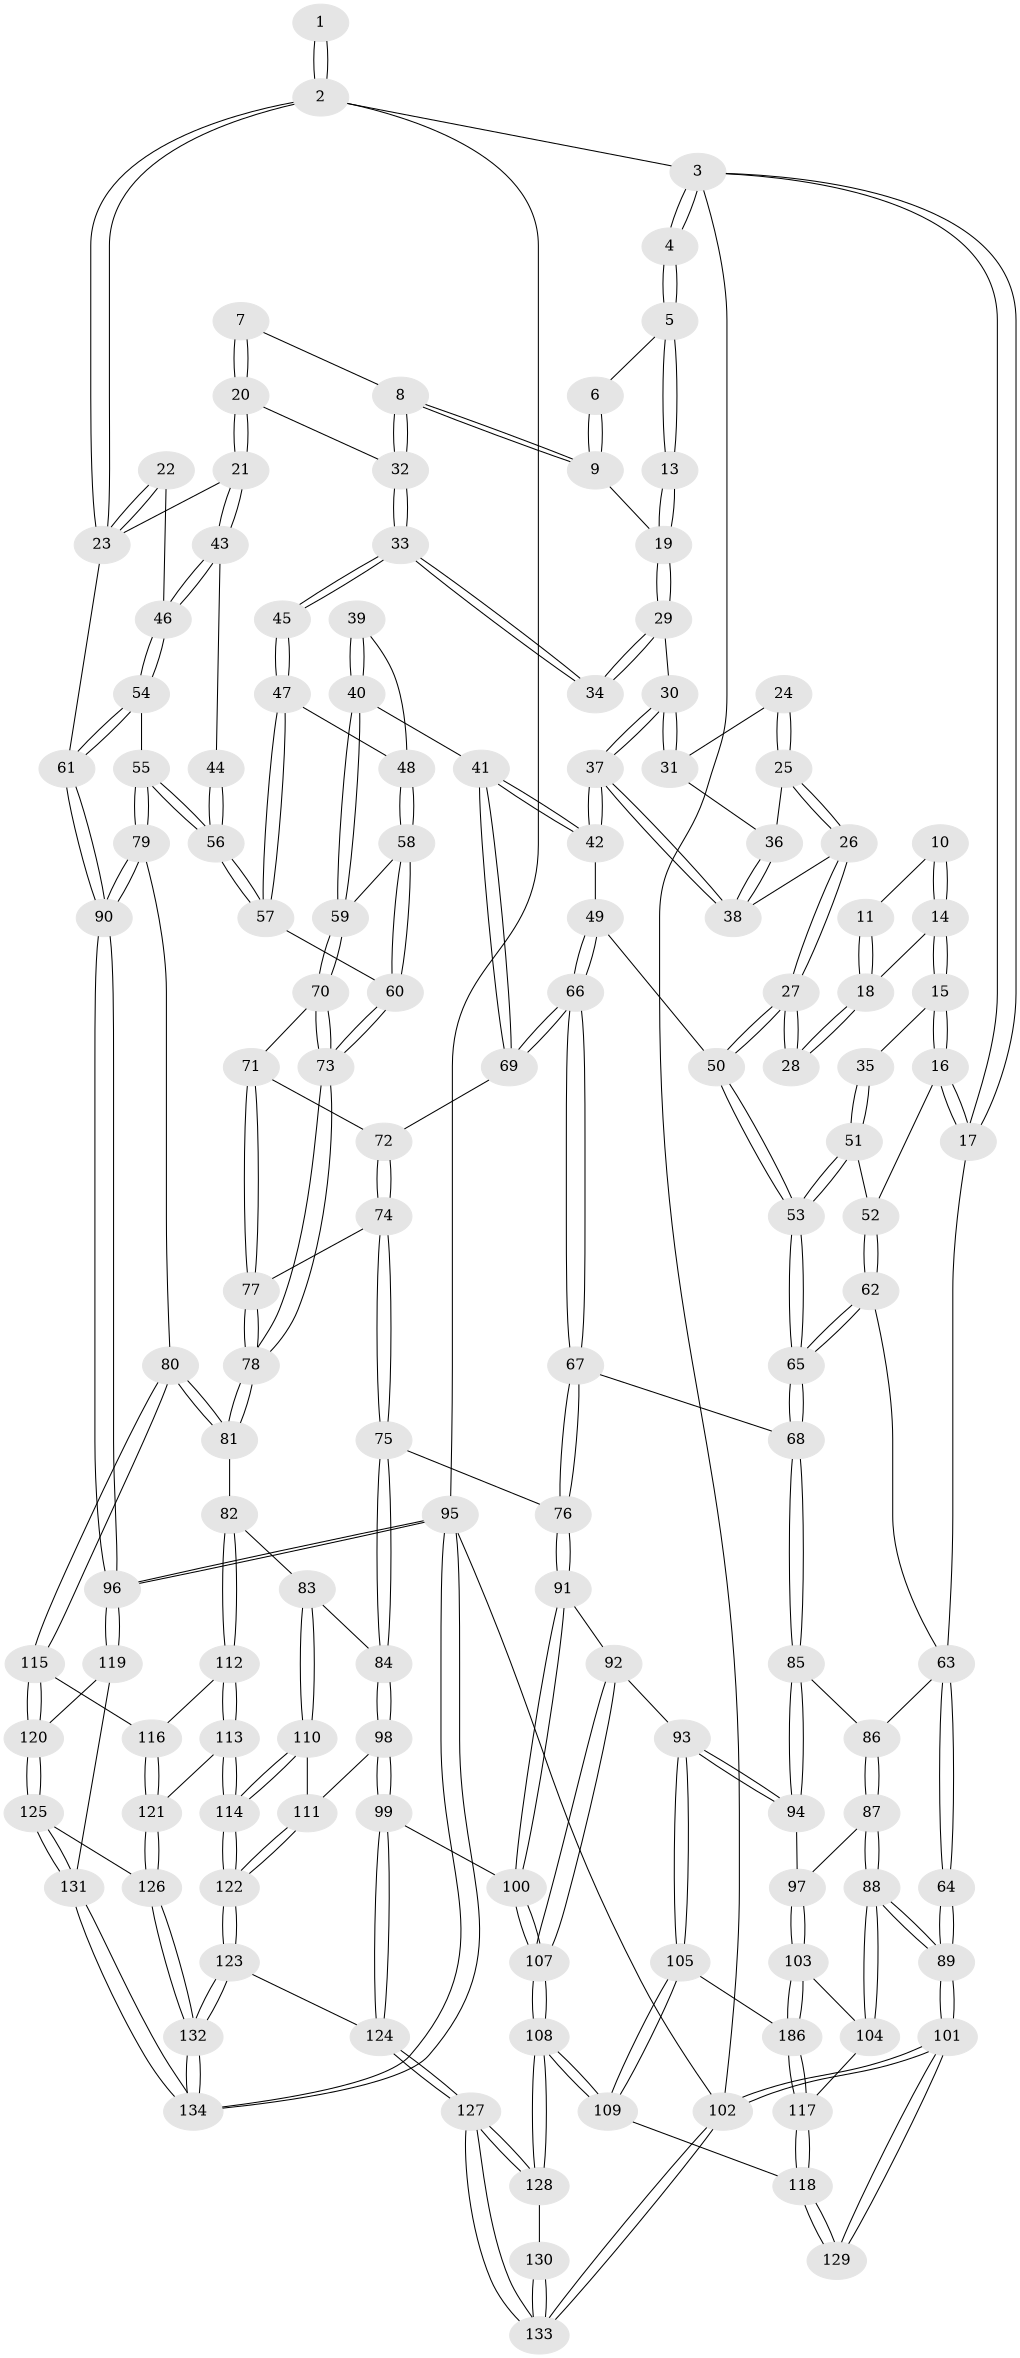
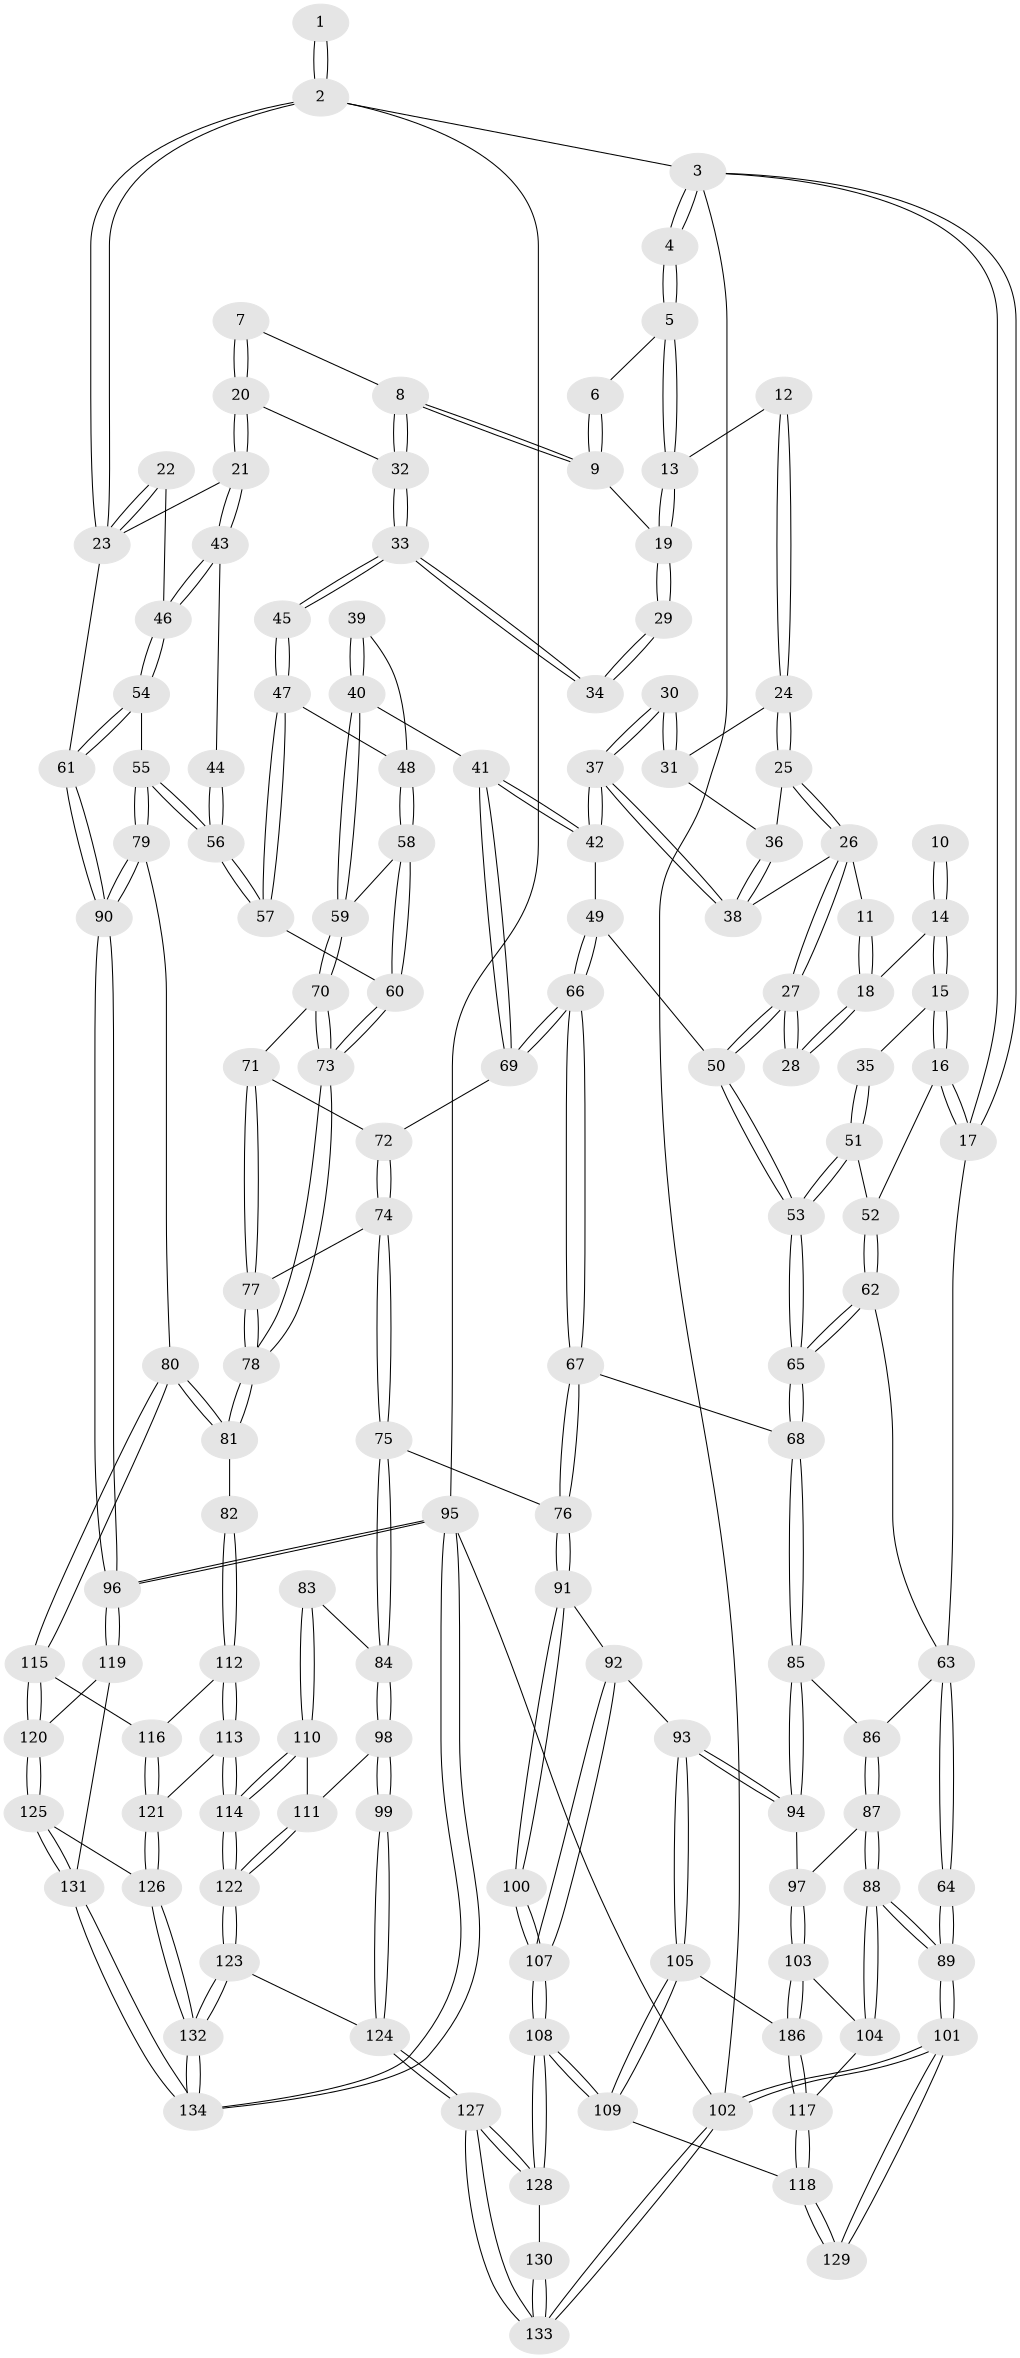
  graph {
    node [color=gray90 style=filled]
    1
    2
    3
    23
    95
    7
    8
    20
    4
    17
    102
    61
    96
    134
    5
    63
    133
    6
    13
    9
    19
    32
    21
    33
    29
    10
    11
    14
    18
    15
+   12
    24
    28
    25
    31
    16
    35
    52
    51
    62
    64
    89
    30
    34
    43
    22
    46
    44
    54
    90
    26
    36
    27
    38
    50
    53
    37
    42
    45
    47
    39
    40
    48
    49
    41
    59
    58
    69
    70
    72
    66
    56
    57
    55
    60
    67
    65
    68
    79
    80
    73
    71
    78
    86
    87
    101
    85
    76
    91
    94
    74
    77
    75
    81
    84
    98
    92
    100
    82
    115
    116
    120
    83
    112
    110
    113
    111
    114
    99
    97
    88
    104
    103
    117
    129
    119
    93
    107
    105
    108
    n121 [label=186]
    109
    131
    124
    122
    127
    118
    128
    130
    123
    121
    126
    125
    132
    1 -- 2
    1 -- 2
    2 -- 3
    2 -- 23
    2 -- 23
    2 -- 95
    3 -- 4
    3 -- 4
    3 -- 17
    3 -- 17
    3 -- 102
    23 -- 61
    95 -- 102
    95 -- 96
    95 -- 96
    95 -- 134
    95 -- 134
    7 -- 8
    7 -- 20
    7 -- 20
    8 -- 9
    8 -- 9
    8 -- 32
    8 -- 32
    20 -- 32
    20 -- 21
    20 -- 21
    4 -- 5
    4 -- 5
    17 -- 63
    102 -- 133
    102 -- 133
    61 -- 90
    61 -- 90
    96 -- 119
    96 -- 119
    5 -- 6
    5 -- 13
    5 -- 13
    63 -- 64
    63 -- 64
    63 -- 86
    6 -- 9
    6 -- 9
    13 -- 19
    13 -- 19
    9 -- 19
    19 -- 29
    19 -- 29
    32 -- 33
    32 -- 33
    21 -- 23
    21 -- 43
    21 -- 43
    33 -- 34
    33 -- 34
    33 -- 45
    33 -- 45
-   29 -- 30
    29 -- 34
    29 -- 34
-   10 -- 11
+   26 -- 11
    10 -- 14
    10 -- 14
    11 -- 18
    11 -- 18
    14 -- 18
    14 -- 15
    14 -- 15
    18 -- 28
    18 -- 28
    15 -- 16
    15 -- 16
    15 -- 35
+   12 -- 13
+   12 -- 24
+   12 -- 24
    24 -- 25
    24 -- 25
    24 -- 31
    25 -- 26
    25 -- 26
    25 -- 36
    31 -- 36
    16 -- 17
    16 -- 17
    16 -- 52
    35 -- 51
    35 -- 51
    52 -- 62
    52 -- 62
    51 -- 52
    51 -- 53
    51 -- 53
    62 -- 63
    62 -- 65
    62 -- 65
    64 -- 89
    64 -- 89
    89 -- 101
    89 -- 101
    30 -- 31
    30 -- 31
    30 -- 37
    30 -- 37
    43 -- 46
    43 -- 46
    43 -- 44
    22 -- 23
    22 -- 23
    22 -- 46
    46 -- 54
    46 -- 54
    44 -- 56
    44 -- 56
    54 -- 61
    54 -- 61
    54 -- 55
    90 -- 96
    90 -- 96
    26 -- 27
    26 -- 27
    26 -- 38
    36 -- 38
    36 -- 38
    27 -- 28
    27 -- 28
    27 -- 50
    27 -- 50
    50 -- 53
    50 -- 53
    53 -- 65
    53 -- 65
    37 -- 38
    37 -- 38
    37 -- 42
    37 -- 42
    42 -- 49
    45 -- 47
    45 -- 47
    47 -- 48
    47 -- 57
    47 -- 57
    39 -- 40
    39 -- 40
    39 -- 48
    40 -- 41
    40 -- 59
    40 -- 59
    48 -- 58
    48 -- 58
    49 -- 50
    49 -- 66
    49 -- 66
    41 -- 42
    41 -- 42
    41 -- 69
    41 -- 69
    59 -- 70
    59 -- 70
    58 -- 59
    58 -- 60
    58 -- 60
    69 -- 72
    70 -- 73
    70 -- 73
    70 -- 71
    72 -- 74
    72 -- 74
    66 -- 69
    66 -- 69
    66 -- 67
    66 -- 67
    56 -- 57
    56 -- 57
    57 -- 60
    55 -- 56
    55 -- 56
    55 -- 79
    55 -- 79
    60 -- 73
    60 -- 73
    67 -- 68
    67 -- 76
    67 -- 76
    65 -- 68
    65 -- 68
    68 -- 85
    68 -- 85
    79 -- 90
    79 -- 90
    79 -- 80
    80 -- 81
    80 -- 81
    80 -- 115
    80 -- 115
    73 -- 78
    73 -- 78
    71 -- 72
    71 -- 77
    71 -- 77
    78 -- 81
    78 -- 81
    86 -- 87
    86 -- 87
    87 -- 97
    87 -- 88
    87 -- 88
    101 -- 102
    101 -- 102
    101 -- 129
    101 -- 129
    85 -- 86
    85 -- 94
    85 -- 94
    76 -- 91
    76 -- 91
    91 -- 92
    91 -- 100
    91 -- 100
    94 -- 97
    74 -- 77
    74 -- 75
    74 -- 75
    77 -- 78
    77 -- 78
    75 -- 76
    75 -- 84
    75 -- 84
    81 -- 82
    84 -- 98
    84 -- 98
    98 -- 111
    98 -- 99
    98 -- 99
    92 -- 93
    92 -- 107
    92 -- 107
    100 -- 107
    100 -- 107
-   82 -- 83
    82 -- 112
    82 -- 112
    115 -- 116
    115 -- 120
    115 -- 120
    116 -- 121
    116 -- 121
    120 -- 125
    120 -- 125
    83 -- 84
    83 -- 110
    83 -- 110
    112 -- 116
    112 -- 113
    112 -- 113
    110 -- 111
    110 -- 114
    110 -- 114
    113 -- 114
    113 -- 114
    113 -- 121
    111 -- 122
    111 -- 122
    114 -- 122
    114 -- 122
-   99 -- 100
    99 -- 124
    99 -- 124
    97 -- 103
    97 -- 103
    88 -- 89
    88 -- 89
    88 -- 104
    88 -- 104
    104 -- 117
    103 -- 104
    103 -- n121
    103 -- n121
    117 -- 118
    117 -- 118
    119 -- 120
    119 -- 131
    93 -- 94
    93 -- 94
    93 -- 105
    93 -- 105
    107 -- 108
    107 -- 108
    105 -- n121
    105 -- 109
    105 -- 109
    108 -- 109
    108 -- 109
    108 -- 128
    108 -- 128
    n121 -- 117
    n121 -- 117
    109 -- 118
    131 -- 134
    131 -- 134
    124 -- 127
    124 -- 127
    122 -- 123
    122 -- 123
    127 -- 133
    127 -- 133
    127 -- 128
    127 -- 128
    118 -- 129
    118 -- 129
    128 -- 130
    130 -- 133
    130 -- 133
    123 -- 124
    123 -- 132
    123 -- 132
    121 -- 126
    121 -- 126
    126 -- 132
    126 -- 132
    125 -- 131
    125 -- 131
    125 -- 126
    132 -- 134
    132 -- 134
  }
